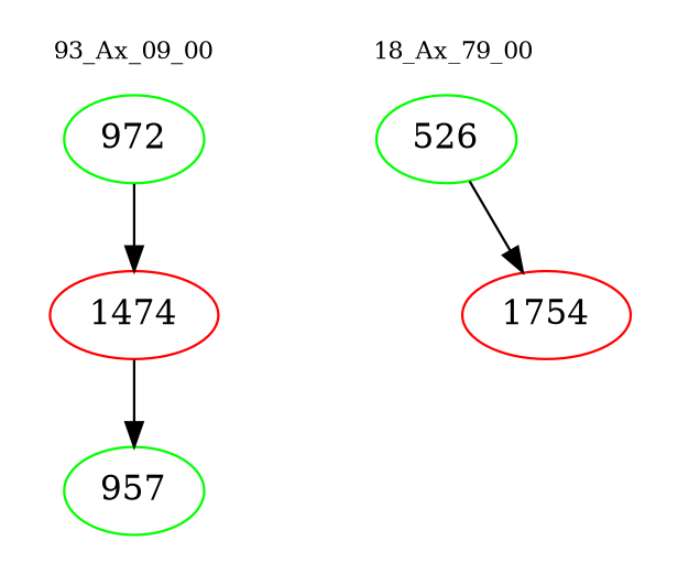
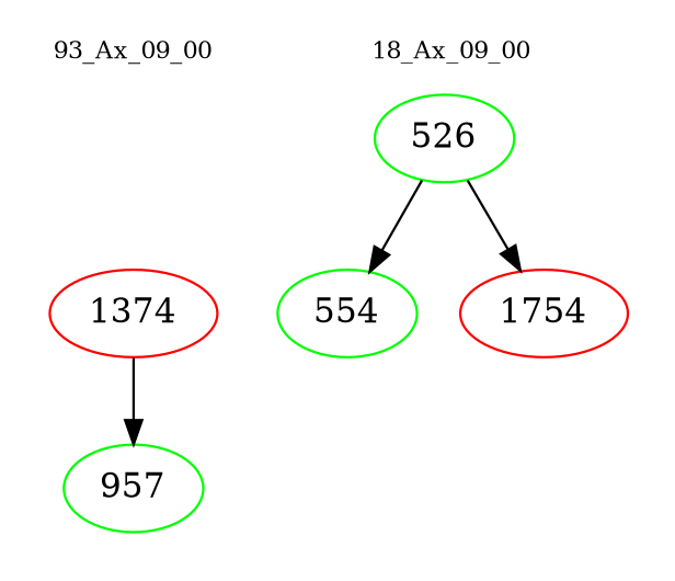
  digraph {
    node [color=green]
    edge [color=black]
-   n1 [label=972]
    n2 [label=957]
-   n3 [color=red label=1474]
+   n3 [color=red label=1374]
    n4 [label=526]
+   n5 [label=554]
    n6 [color=red label=1754]
    subgraph cluster_1 {
      color=white
      fontsize=10
      label="93_Ax_09_00"
-     n1
      n2
      n3
    }
    subgraph cluster_2 {
      color=white
      fontsize=10
-     label="18_Ax_79_00"
+     label="18_Ax_09_00"
      n4
+     n5
      n6
    }
-   n1 -> n3
    n3 -> n2
+   n4 -> n5
    n4 -> n6
  }
